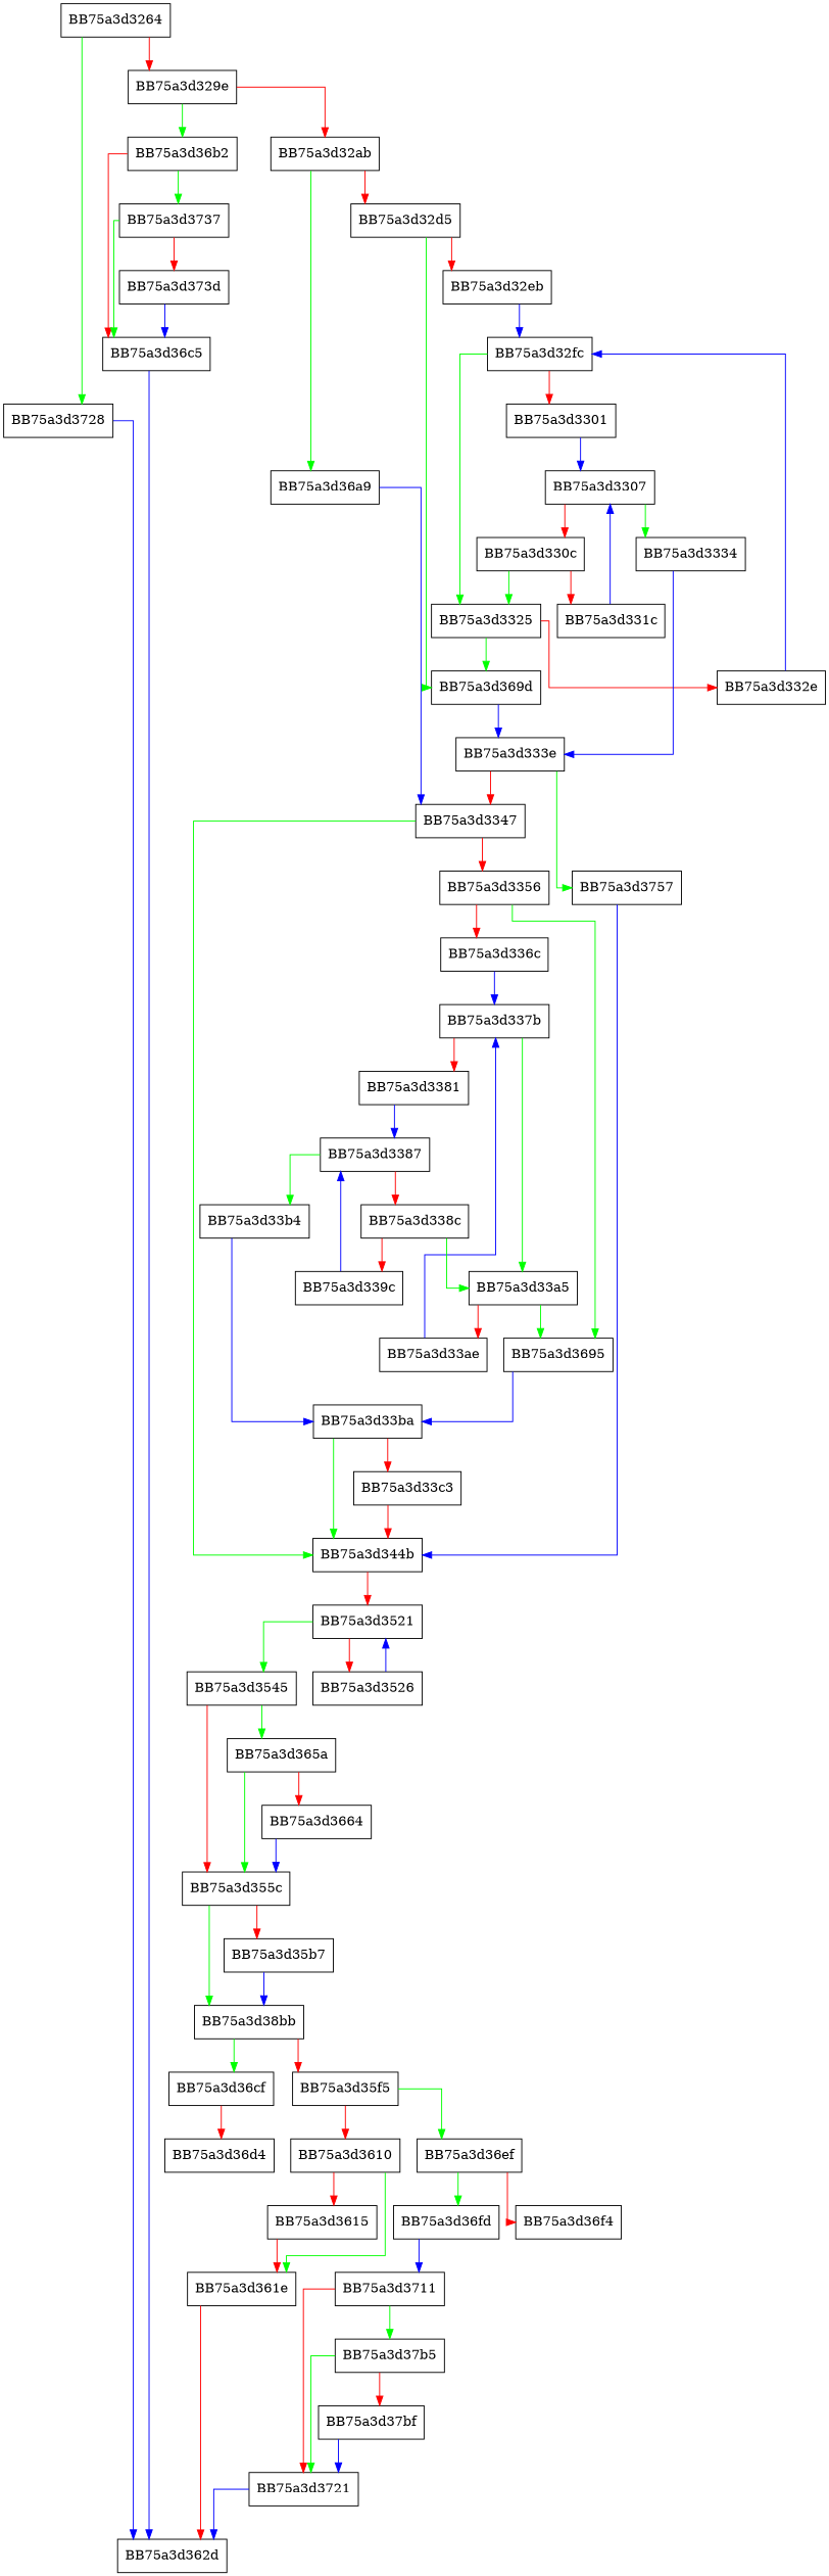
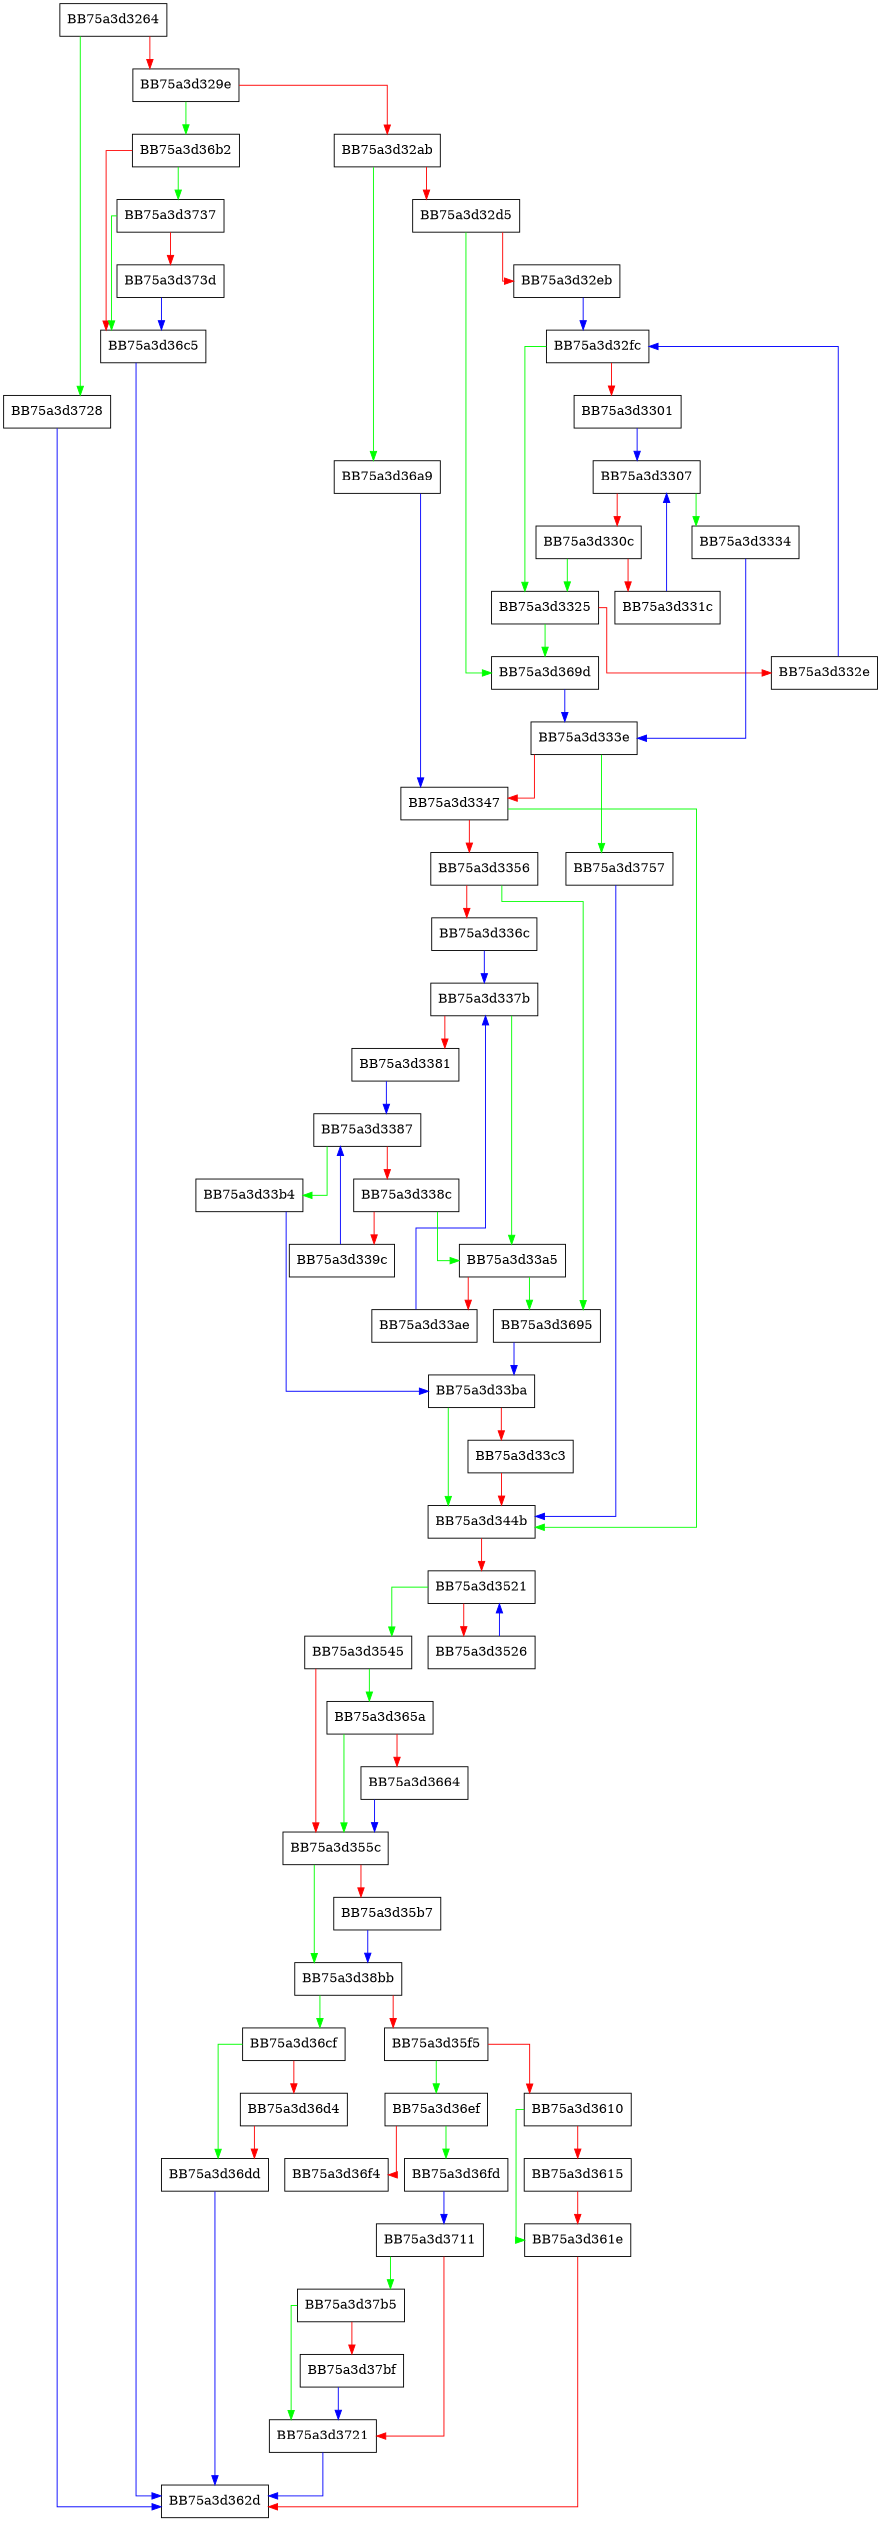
  digraph {
    splines=ortho
    node [shape=box]
    edge [color=red]
    BB75a3d3264
    BB75a3d3728
    BB75a3d329e
    BB75a3d362d
    BB75a3d36b2
    BB75a3d32ab
    BB75a3d3737
    BB75a3d36c5
    BB75a3d36a9
    BB75a3d32d5
    BB75a3d373d
    BB75a3d3347
    BB75a3d369d
    BB75a3d32eb
    BB75a3d344b
    BB75a3d3356
    BB75a3d333e
    BB75a3d32fc
    BB75a3d3757
    BB75a3d3325
    BB75a3d3301
    BB75a3d332e
    BB75a3d3307
    BB75a3d3334
    BB75a3d330c
    BB75a3d331c
    BB75a3d3521
    BB75a3d3695
    BB75a3d336c
    BB75a3d3545
    BB75a3d3526
    BB75a3d33ba
    BB75a3d337b
    BB75a3d33c3
    BB75a3d33a5
    BB75a3d3381
    BB75a3d33ae
    BB75a3d3387
    BB75a3d33b4
    BB75a3d338c
    BB75a3d339c
    BB75a3d365a
    BB75a3d355c
    BB75a3d3664
    n45 [label=BB75a3d38bb]
    BB75a3d35b7
    BB75a3d36cf
    BB75a3d35f5
+   BB75a3d36dd
    BB75a3d36d4
    BB75a3d36ef
    BB75a3d3610
    BB75a3d36fd
    BB75a3d36f4
    BB75a3d361e
    BB75a3d3615
    BB75a3d3711
    BB75a3d37b5
    BB75a3d3721
    BB75a3d37bf
    BB75a3d3264 -> BB75a3d3728 [color=green]
    BB75a3d3264 -> BB75a3d329e
    BB75a3d3728 -> BB75a3d362d [color=blue]
    BB75a3d329e -> BB75a3d36b2 [color=green]
    BB75a3d329e -> BB75a3d32ab
    BB75a3d36b2 -> BB75a3d3737 [color=green]
    BB75a3d36b2 -> BB75a3d36c5
    BB75a3d32ab -> BB75a3d36a9 [color=green]
    BB75a3d32ab -> BB75a3d32d5
    BB75a3d3737 -> BB75a3d36c5 [color=green]
    BB75a3d3737 -> BB75a3d373d
    BB75a3d36c5 -> BB75a3d362d [color=blue]
    BB75a3d36a9 -> BB75a3d3347 [color=blue]
    BB75a3d32d5 -> BB75a3d369d [color=green]
    BB75a3d32d5 -> BB75a3d32eb
    BB75a3d373d -> BB75a3d36c5 [color=blue]
    BB75a3d3347 -> BB75a3d344b [color=green]
    BB75a3d3347 -> BB75a3d3356
    BB75a3d369d -> BB75a3d333e [color=blue]
    BB75a3d32eb -> BB75a3d32fc [color=blue]
    BB75a3d344b -> BB75a3d3521
    BB75a3d3356 -> BB75a3d3695 [color=green]
    BB75a3d3356 -> BB75a3d336c
    BB75a3d333e -> BB75a3d3347
    BB75a3d333e -> BB75a3d3757 [color=green]
    BB75a3d32fc -> BB75a3d3325 [color=green]
    BB75a3d32fc -> BB75a3d3301
    BB75a3d3757 -> BB75a3d344b [color=blue]
    BB75a3d3325 -> BB75a3d369d [color=green]
    BB75a3d3325 -> BB75a3d332e
    BB75a3d3301 -> BB75a3d3307 [color=blue]
    BB75a3d332e -> BB75a3d32fc [color=blue]
    BB75a3d3307 -> BB75a3d3334 [color=green]
    BB75a3d3307 -> BB75a3d330c
    BB75a3d3334 -> BB75a3d333e [color=blue]
    BB75a3d330c -> BB75a3d3325 [color=green]
    BB75a3d330c -> BB75a3d331c
    BB75a3d331c -> BB75a3d3307 [color=blue]
    BB75a3d3521 -> BB75a3d3545 [color=green]
    BB75a3d3521 -> BB75a3d3526
    BB75a3d3695 -> BB75a3d33ba [color=blue]
    BB75a3d336c -> BB75a3d337b [color=blue]
    BB75a3d3545 -> BB75a3d365a [color=green]
    BB75a3d3545 -> BB75a3d355c
    BB75a3d3526 -> BB75a3d3521 [color=blue]
    BB75a3d33ba -> BB75a3d344b [color=green]
    BB75a3d33ba -> BB75a3d33c3
    BB75a3d337b -> BB75a3d33a5 [color=green]
    BB75a3d337b -> BB75a3d3381
    BB75a3d33c3 -> BB75a3d344b
    BB75a3d33a5 -> BB75a3d3695 [color=green]
    BB75a3d33a5 -> BB75a3d33ae
    BB75a3d3381 -> BB75a3d3387 [color=blue]
    BB75a3d33ae -> BB75a3d337b [color=blue]
    BB75a3d3387 -> BB75a3d33b4 [color=green]
    BB75a3d3387 -> BB75a3d338c
    BB75a3d33b4 -> BB75a3d33ba [color=blue]
    BB75a3d338c -> BB75a3d33a5 [color=green]
    BB75a3d338c -> BB75a3d339c
    BB75a3d339c -> BB75a3d3387 [color=blue]
    BB75a3d365a -> BB75a3d355c [color=green]
    BB75a3d365a -> BB75a3d3664
    BB75a3d355c -> n45 [color=green]
    BB75a3d355c -> BB75a3d35b7
    BB75a3d3664 -> BB75a3d355c [color=blue]
    n45 -> BB75a3d36cf [color=green]
    n45 -> BB75a3d35f5
    BB75a3d35b7 -> n45 [color=blue]
+   BB75a3d36cf -> BB75a3d36dd [color=green]
    BB75a3d36cf -> BB75a3d36d4
    BB75a3d35f5 -> BB75a3d36ef [color=green]
    BB75a3d35f5 -> BB75a3d3610
+   BB75a3d36dd -> BB75a3d362d [color=blue]
+   BB75a3d36d4 -> BB75a3d36dd
    BB75a3d36ef -> BB75a3d36fd [color=green]
    BB75a3d36ef -> BB75a3d36f4
    BB75a3d3610 -> BB75a3d361e [color=green]
    BB75a3d3610 -> BB75a3d3615
    BB75a3d36fd -> BB75a3d3711 [color=blue]
    BB75a3d361e -> BB75a3d362d
    BB75a3d3615 -> BB75a3d361e
    BB75a3d3711 -> BB75a3d37b5 [color=green]
    BB75a3d3711 -> BB75a3d3721
    BB75a3d37b5 -> BB75a3d3721 [color=green]
    BB75a3d37b5 -> BB75a3d37bf
    BB75a3d3721 -> BB75a3d362d [color=blue]
    BB75a3d37bf -> BB75a3d3721 [color=blue]
  }
